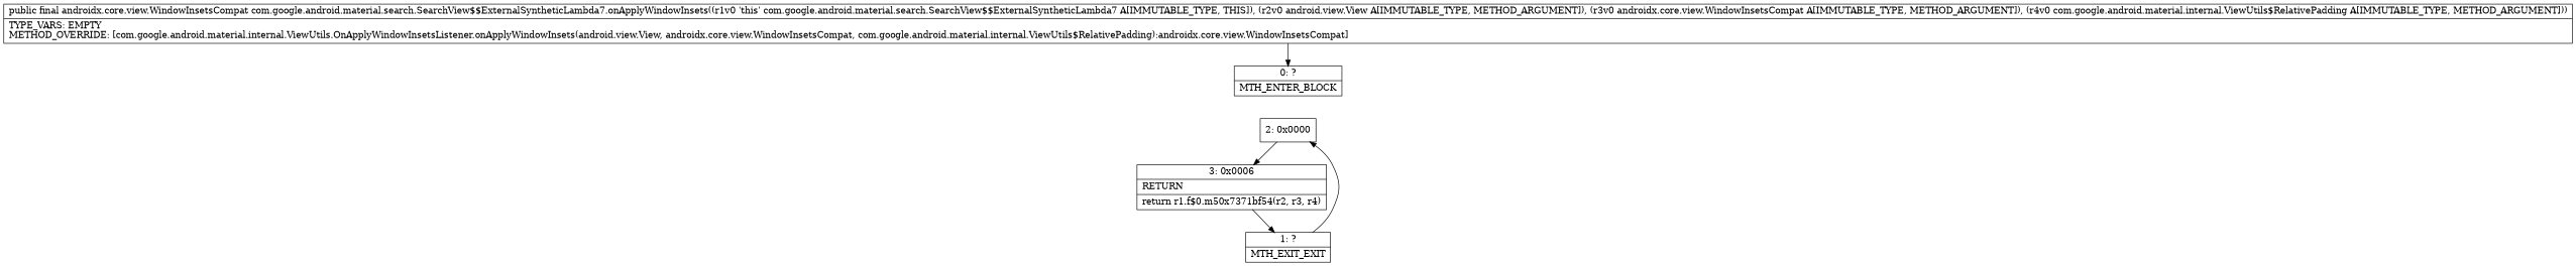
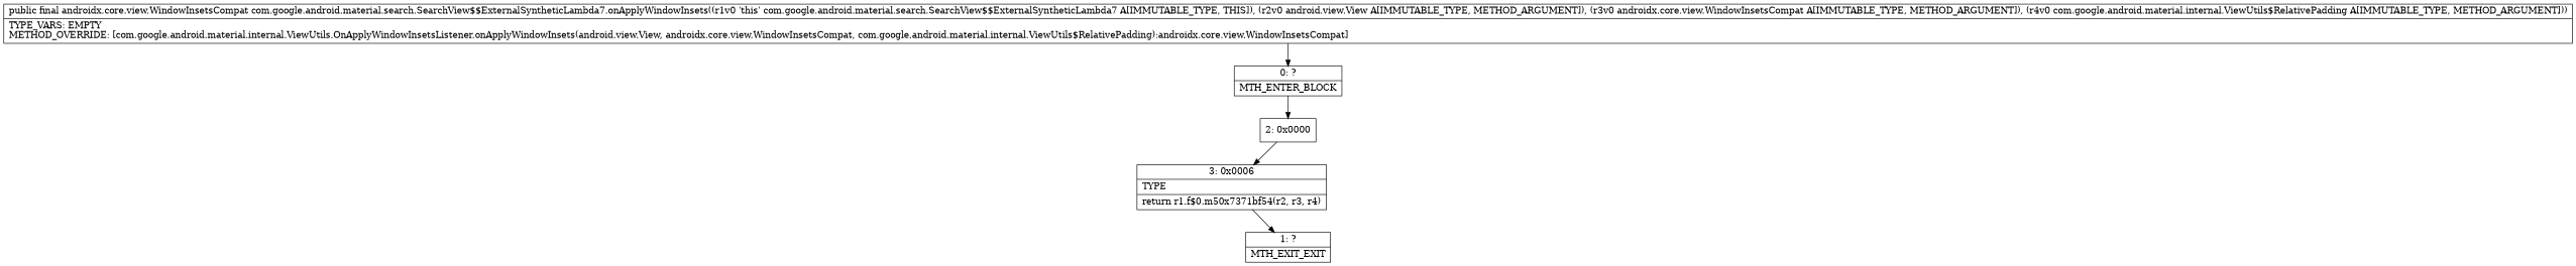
  digraph {
    node [shape=record]
    n1 [label="{0\:\ ?|MTH_ENTER_BLOCK\l}"]
    n2 [label="{2\:\ 0x0000}"]
-   n3 [label="{3\:\ 0x0006|RETURN\l|return r1.f$0.m50x7371bf54(r2, r3, r4)\l}"]
+   n3 [label="{3\:\ 0x0006|TYPE\l|return r1.f$0.m50x7371bf54(r2, r3, r4)\l}"]
    n4 [label="{1\:\ ?|MTH_EXIT_EXIT\l}"]
    n5 [label="{public final androidx.core.view.WindowInsetsCompat com.google.android.material.search.SearchView$$ExternalSyntheticLambda7.onApplyWindowInsets((r1v0 'this' com.google.android.material.search.SearchView$$ExternalSyntheticLambda7 A[IMMUTABLE_TYPE, THIS]), (r2v0 android.view.View A[IMMUTABLE_TYPE, METHOD_ARGUMENT]), (r3v0 androidx.core.view.WindowInsetsCompat A[IMMUTABLE_TYPE, METHOD_ARGUMENT]), (r4v0 com.google.android.material.internal.ViewUtils$RelativePadding A[IMMUTABLE_TYPE, METHOD_ARGUMENT]))  | TYPE_VARS: EMPTY\lMETHOD_OVERRIDE: [com.google.android.material.internal.ViewUtils.OnApplyWindowInsetsListener.onApplyWindowInsets(android.view.View, androidx.core.view.WindowInsetsCompat, com.google.android.material.internal.ViewUtils$RelativePadding):androidx.core.view.WindowInsetsCompat]\l}"]
-   n4 -> n2
+   n1 -> n2
    n2 -> n3
    n3 -> n4
    n5 -> n1
  }
